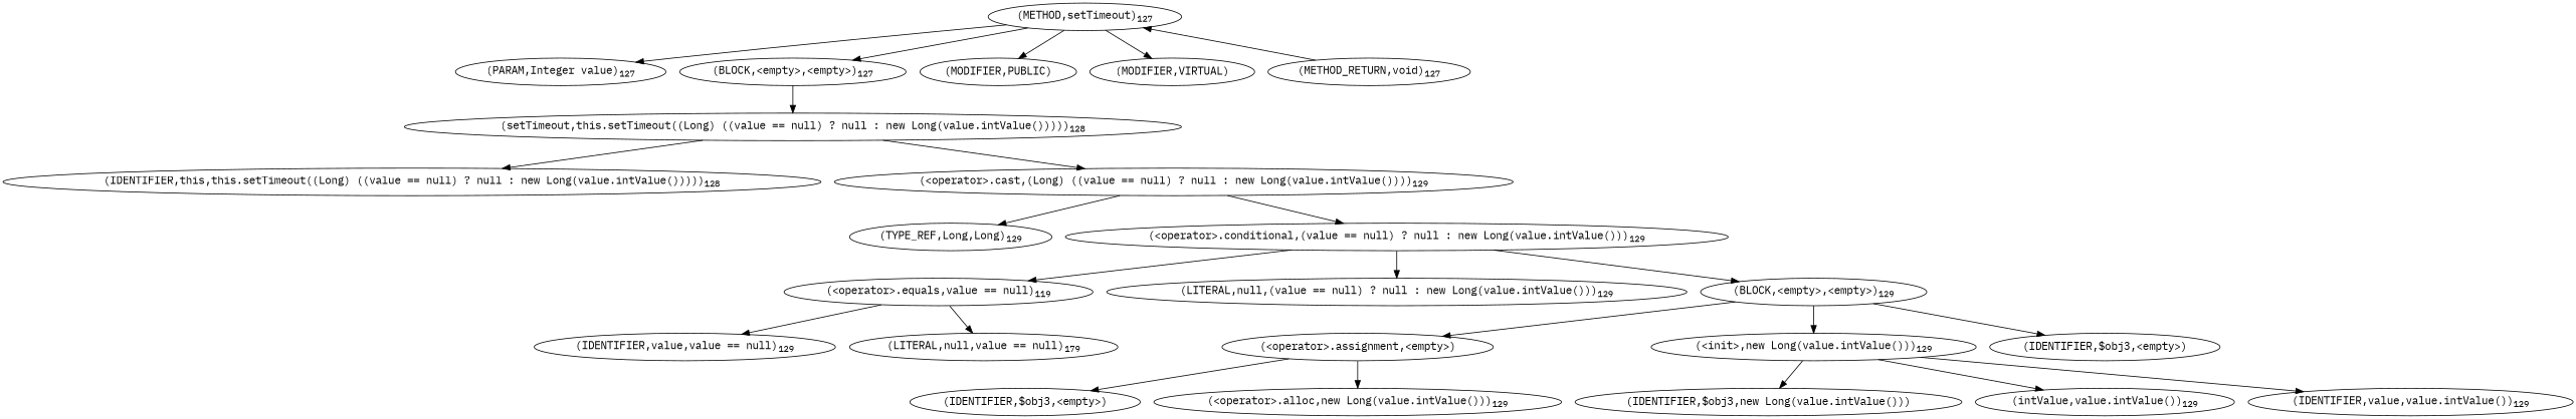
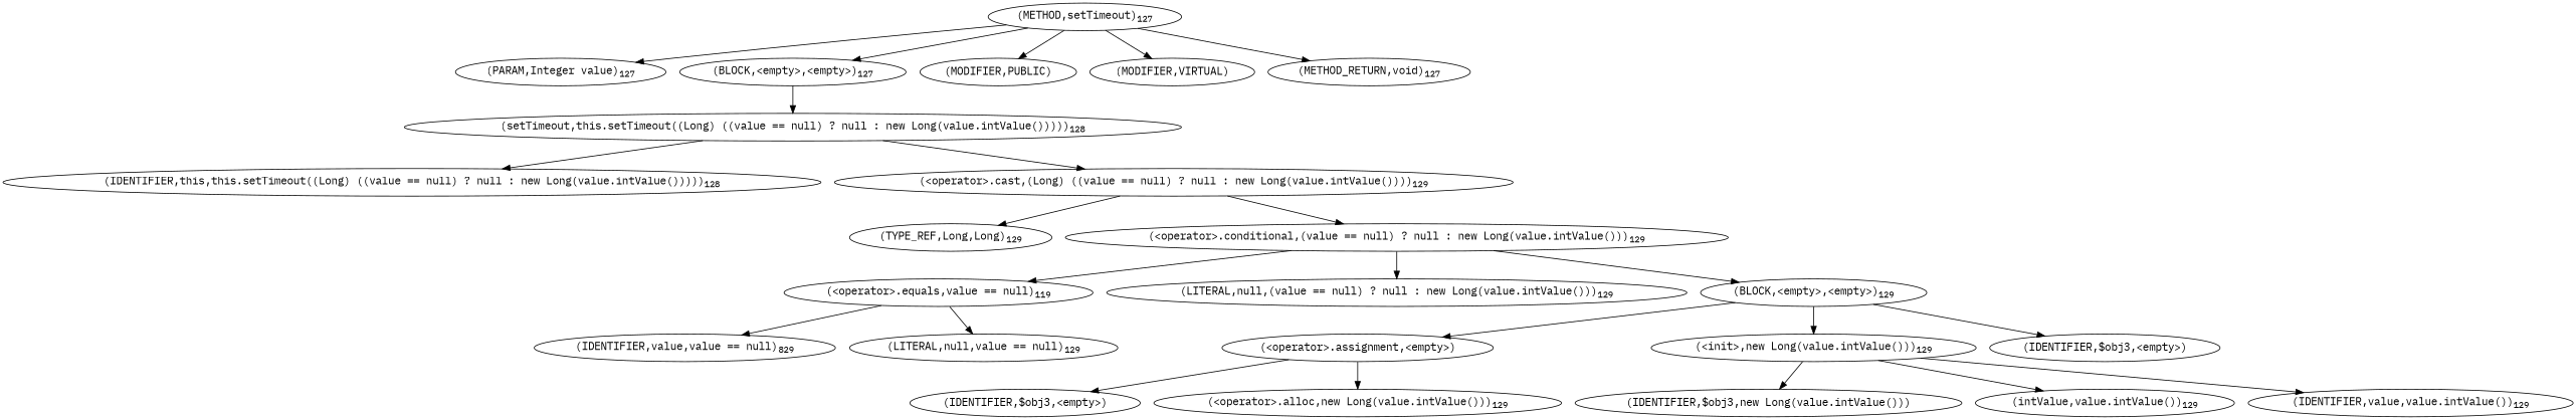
  digraph {
    fontname="IBM Plex Mono"
    node [fontname="IBM Plex Mono"]
    edge [fontname="IBM Plex Mono"]
    n1 [label=<(METHOD,setTimeout)<SUB>127</SUB>>]
    n2 [label=<(PARAM,Integer value)<SUB>127</SUB>>]
    n3 [label=<(BLOCK,&lt;empty&gt;,&lt;empty&gt;)<SUB>127</SUB>>]
    n4 [label=<(MODIFIER,PUBLIC)>]
    n5 [label=<(MODIFIER,VIRTUAL)>]
    n6 [label=<(METHOD_RETURN,void)<SUB>127</SUB>>]
    n7 [label=<(setTimeout,this.setTimeout((Long) ((value == null) ? null : new Long(value.intValue()))))<SUB>128</SUB>>]
    n8 [label=<(IDENTIFIER,this,this.setTimeout((Long) ((value == null) ? null : new Long(value.intValue()))))<SUB>128</SUB>>]
    n9 [label=<(&lt;operator&gt;.cast,(Long) ((value == null) ? null : new Long(value.intValue())))<SUB>129</SUB>>]
    n10 [label=<(TYPE_REF,Long,Long)<SUB>129</SUB>>]
    n11 [label=<(&lt;operator&gt;.conditional,(value == null) ? null : new Long(value.intValue()))<SUB>129</SUB>>]
    n12 [label=<(&lt;operator&gt;.equals,value == null)<SUB>119</SUB>>]
    n13 [label=<(LITERAL,null,(value == null) ? null : new Long(value.intValue()))<SUB>129</SUB>>]
    n14 [label=<(BLOCK,&lt;empty&gt;,&lt;empty&gt;)<SUB>129</SUB>>]
-   n15 [label=<(IDENTIFIER,value,value == null)<SUB>129</SUB>>]
-   n16 [label=<(LITERAL,null,value == null)<SUB>179</SUB>>]
+   n15 [label=<(IDENTIFIER,value,value == null)<SUB>829</SUB>>]
+   n16 [label=<(LITERAL,null,value == null)<SUB>129</SUB>>]
    n17 [label=<(&lt;operator&gt;.assignment,&lt;empty&gt;)>]
    n18 [label=<(&lt;init&gt;,new Long(value.intValue()))<SUB>129</SUB>>]
    n19 [label=<(IDENTIFIER,$obj3,&lt;empty&gt;)>]
    n20 [label=<(IDENTIFIER,$obj3,&lt;empty&gt;)>]
    n21 [label=<(&lt;operator&gt;.alloc,new Long(value.intValue()))<SUB>129</SUB>>]
    n22 [label=<(IDENTIFIER,$obj3,new Long(value.intValue()))>]
    n23 [label=<(intValue,value.intValue())<SUB>129</SUB>>]
    n24 [label=<(IDENTIFIER,value,value.intValue())<SUB>129</SUB>>]
    n1 -> n2
    n1 -> n3
    n1 -> n4
    n1 -> n5
-   n6 -> n1
+   n1 -> n6
    n3 -> n7
    n7 -> n8
    n7 -> n9
    n9 -> n10
    n9 -> n11
    n11 -> n12
    n11 -> n13
    n11 -> n14
    n12 -> n15
    n12 -> n16
    n14 -> n17
    n14 -> n18
    n14 -> n19
    n17 -> n20
    n17 -> n21
    n18 -> n22
    n18 -> n23
    n18 -> n24
  }
